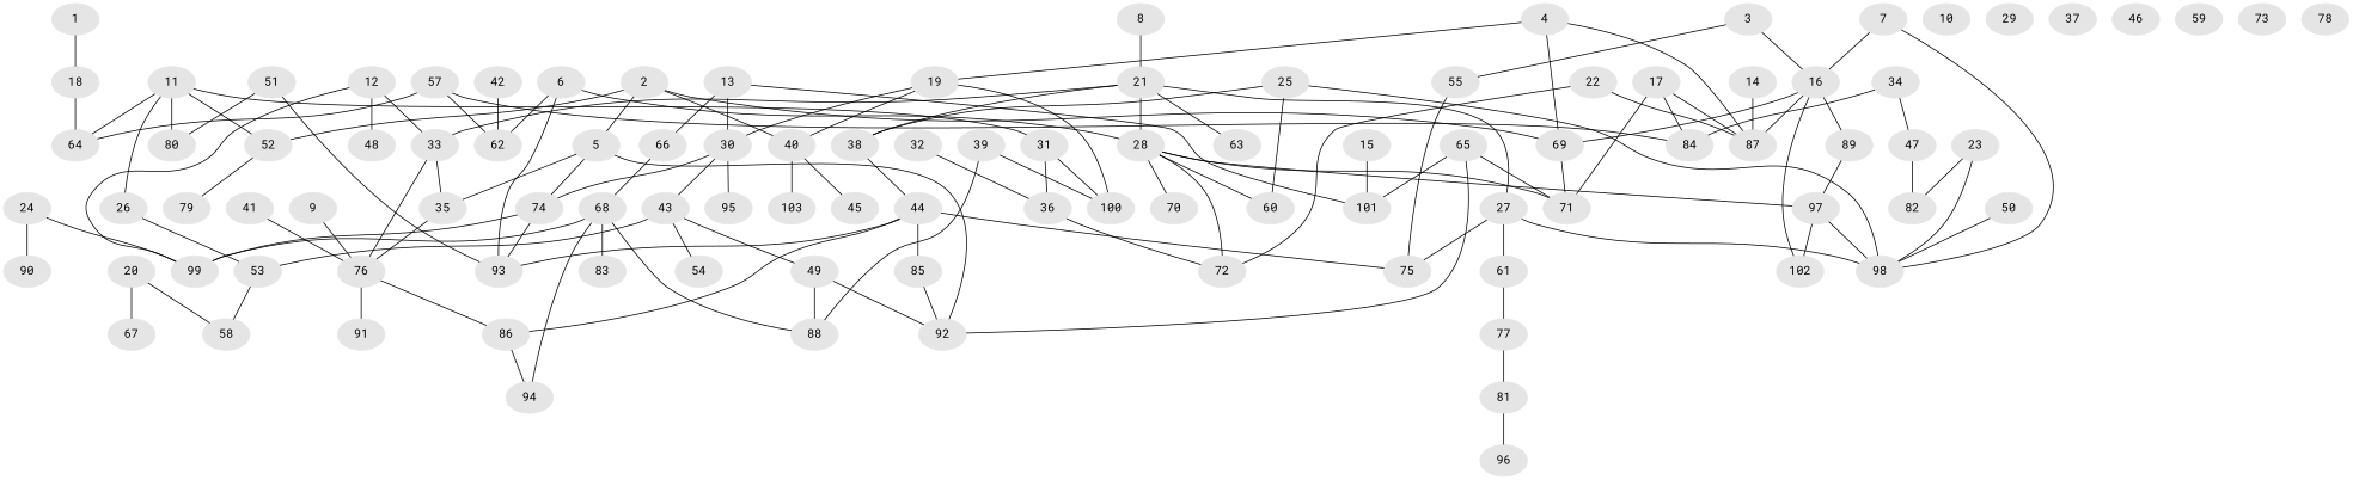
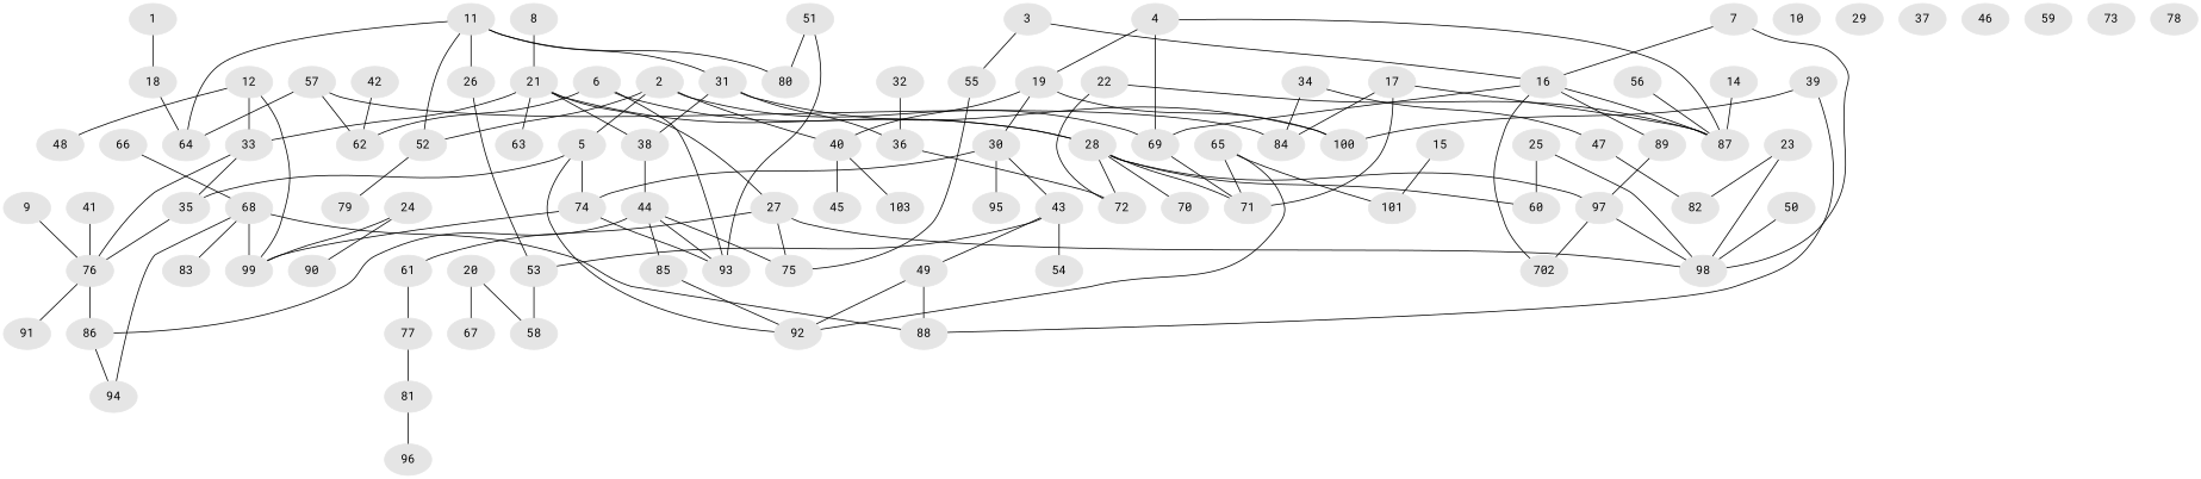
  graph {
    fontname="Roboto Mono"
    node [color=gray90 fontname="Roboto Mono" style=filled]
    edge [fontname="Roboto Mono"]
    1
    18
    64
    2
    5
    40
    52
    69
    35
    74
    92
    45
    103
    79
    71
    3
    16
    55
    87
    89
-   102
+   102 [label=702]
    75
    4
    19
    30
    100
    76
    93
    99
    6
    62
    28
    7
    98
    8
    21
    33
    27
    38
    63
    9
    86
    91
    10
    11
    26
    31
    80
    53
    36
    12
    48
-   13
    66
    101
    43
    95
    68
    14
    15
    97
    17
    84
    20
    58
    67
    61
    72
    60
    70
    44
    22
    23
    82
    24
    90
    25
    77
    29
    49
    54
    32
    34
    47
    37
    85
    39
    88
    41
    42
    94
    46
    50
    51
+   56
    57
    59
    81
    65
    83
    73
    96
    78
    1 -- 18
    18 -- 64
    2 -- 5
    2 -- 40
    2 -- 52
    2 -- 69
    5 -- 35
    5 -- 74
    5 -- 92
    40 -- 45
    40 -- 103
    52 -- 79
    69 -- 71
    35 -- 76
    74 -- 93
    74 -- 99
    3 -- 16
    3 -- 55
    16 -- 69
    16 -- 87
    16 -- 89
    16 -- 102
    55 -- 75
    89 -- 97
    4 -- 69
    4 -- 87
    4 -- 19
    19 -- 40
    19 -- 30
    19 -- 100
    30 -- 74
    30 -- 43
    30 -- 95
    76 -- 86
    76 -- 91
    6 -- 93
    6 -- 62
    6 -- 28
    28 -- 71
    28 -- 97
    28 -- 72
    28 -- 60
    28 -- 70
    7 -- 16
    7 -- 98
    8 -- 21
    21 -- 28
    21 -- 33
    21 -- 27
    21 -- 38
    21 -- 63
    33 -- 35
    33 -- 76
    27 -- 75
    27 -- 98
    27 -- 61
    38 -- 44
    9 -- 76
    86 -- 94
    11 -- 64
    11 -- 52
    11 -- 26
    11 -- 31
    11 -- 80
    26 -- 53
    31 -- 100
-   25 -- 38
+   31 -- 38
    31 -- 36
    53 -- 58
    36 -- 72
    12 -- 99
    12 -- 33
    12 -- 48
-   13 -- 30
-   13 -- 66
-   13 -- 101
    66 -- 68
    43 -- 53
    43 -- 49
    43 -- 54
    68 -- 99
    68 -- 88
    68 -- 94
    68 -- 83
    14 -- 87
    15 -- 101
    97 -- 102
    97 -- 98
    17 -- 71
    17 -- 87
    17 -- 84
    20 -- 58
    20 -- 67
    61 -- 77
    44 -- 75
    44 -- 93
    44 -- 86
    44 -- 85
    22 -- 87
    22 -- 72
    23 -- 98
    23 -- 82
    24 -- 99
    24 -- 90
    25 -- 98
    25 -- 60
    77 -- 81
    49 -- 92
    49 -- 88
    32 -- 36
    34 -- 84
    34 -- 47
    47 -- 82
    85 -- 92
    39 -- 100
    39 -- 88
    41 -- 76
    42 -- 62
    50 -- 98
    51 -- 93
    51 -- 80
+   56 -- 87
    57 -- 64
    57 -- 62
    57 -- 84
    81 -- 96
    65 -- 92
    65 -- 71
    65 -- 101
  }
